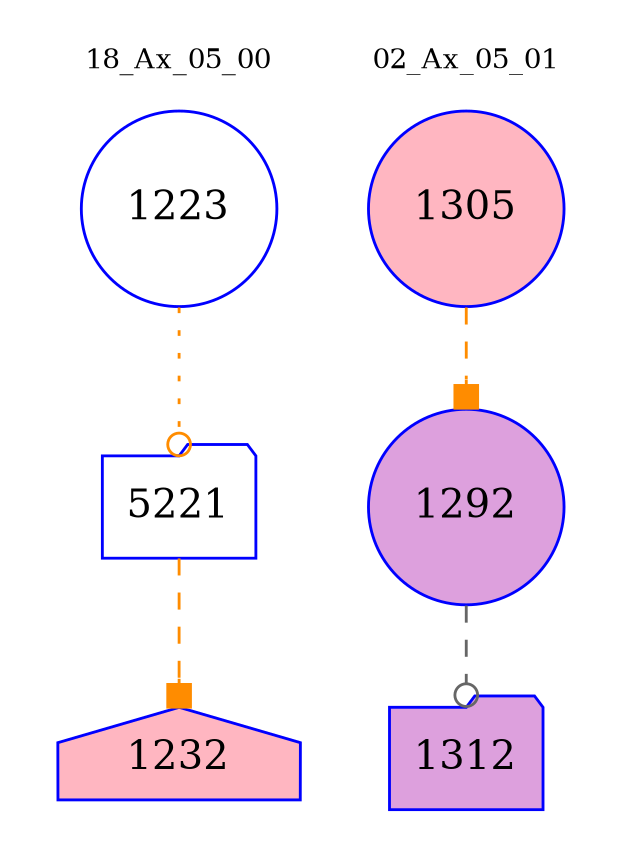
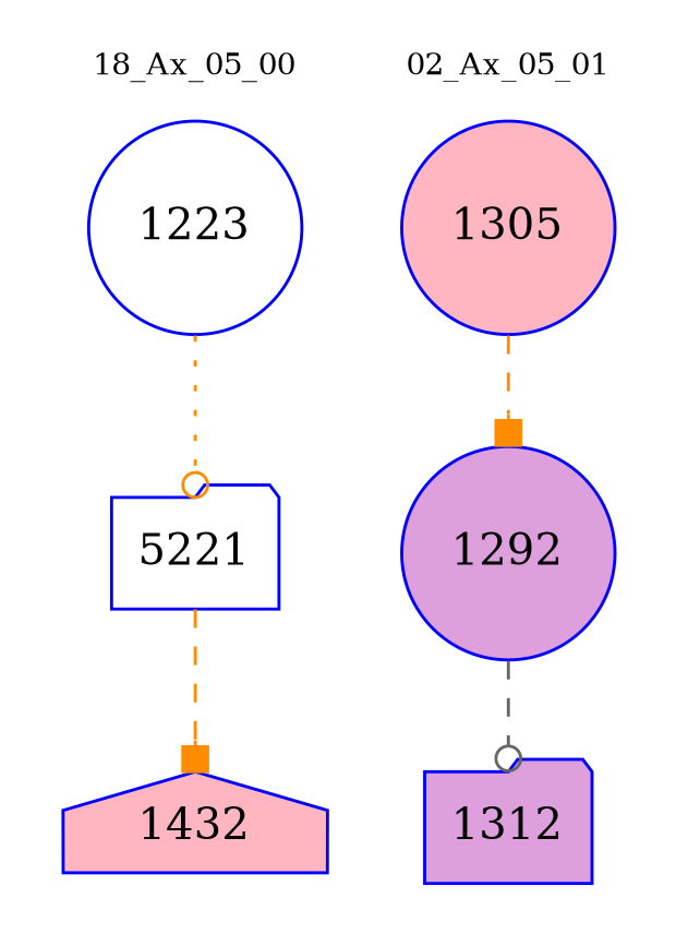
  digraph {
    node [color=blue fillcolor=white shape=circle style=filled]
    edge [arrowhead=odot color=darkorange style=dashed]
    n1 [label=1223]
    n2 [label=5221 shape=folder]
-   n3 [fillcolor=lightpink label=1232 shape=house]
+   n3 [fillcolor=lightpink label=1432 shape=house]
    n4 [fillcolor=lightpink label=1305]
    n5 [fillcolor=plum label=1292]
    n6 [fillcolor=plum label=1312 shape=folder]
    subgraph cluster_1 {
      color=white
      fontsize=10
      label="18_Ax_05_00"
      n1
      n2
      n3
    }
    subgraph cluster_2 {
      color=white
      fontsize=10
      label="02_Ax_05_01"
      n4
      n5
      n6
    }
    n1 -> n2 [style=dotted]
    n2 -> n3 [arrowhead=box]
    n4 -> n5 [arrowhead=box]
    n5 -> n6 [color=gray40]
  }
